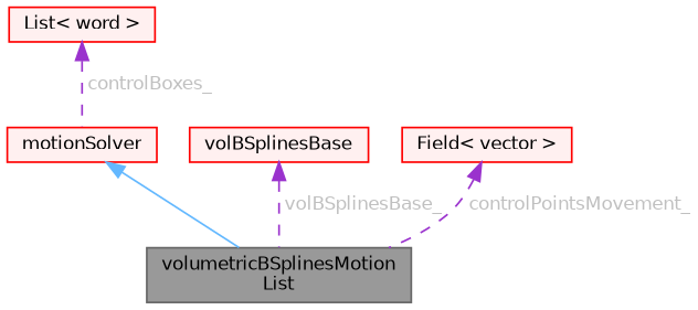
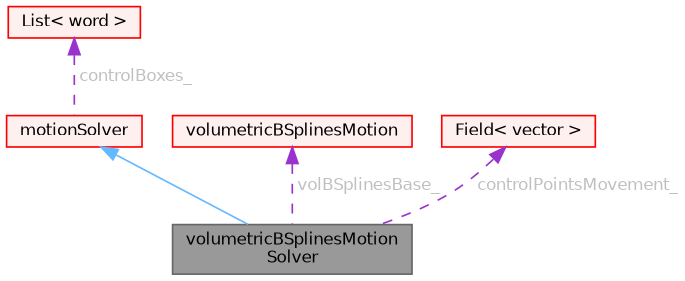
  digraph {
    rankdir=TB
    node [color=red fillcolor="#FFF0F0" fontname=Helvetica fontsize=10 shape=box style=filled]
    edge [color=darkorchid3 dir=back fontname=Helvetica fontsize=10 labelfontname=Helvetica labelfontsize=10 style=dashed fontcolor=grey]
-   n1 [color=gray40 fillcolor=grey60 fontcolor=black height=0.2 label="volumetricBSplinesMotion\lList" width=0.4]
+   n1 [color=gray40 fillcolor=grey60 fontcolor=black height=0.2 label="volumetricBSplinesMotion\lSolver" width=0.4]
    n2 [height=0.2 label=motionSolver width=0.4]
-   n3 [height=0.2 label=volBSplinesBase width=0.4]
+   n3 [height=0.2 label=volumetricBSplinesMotion width=0.4]
    n4 [height=0.2 label="Field\< vector \>" width=0.4]
    n5 [height=0.2 label="List\< word \>" width=0.4]
    n2 -> n1 [color=steelblue1 style=solid fontcolor=""]
    n3 -> n1 [label=" volBSplinesBase_"]
    n4 -> n1 [label=" controlPointsMovement_"]
    n5 -> n2 [label=" controlBoxes_"]
  }
